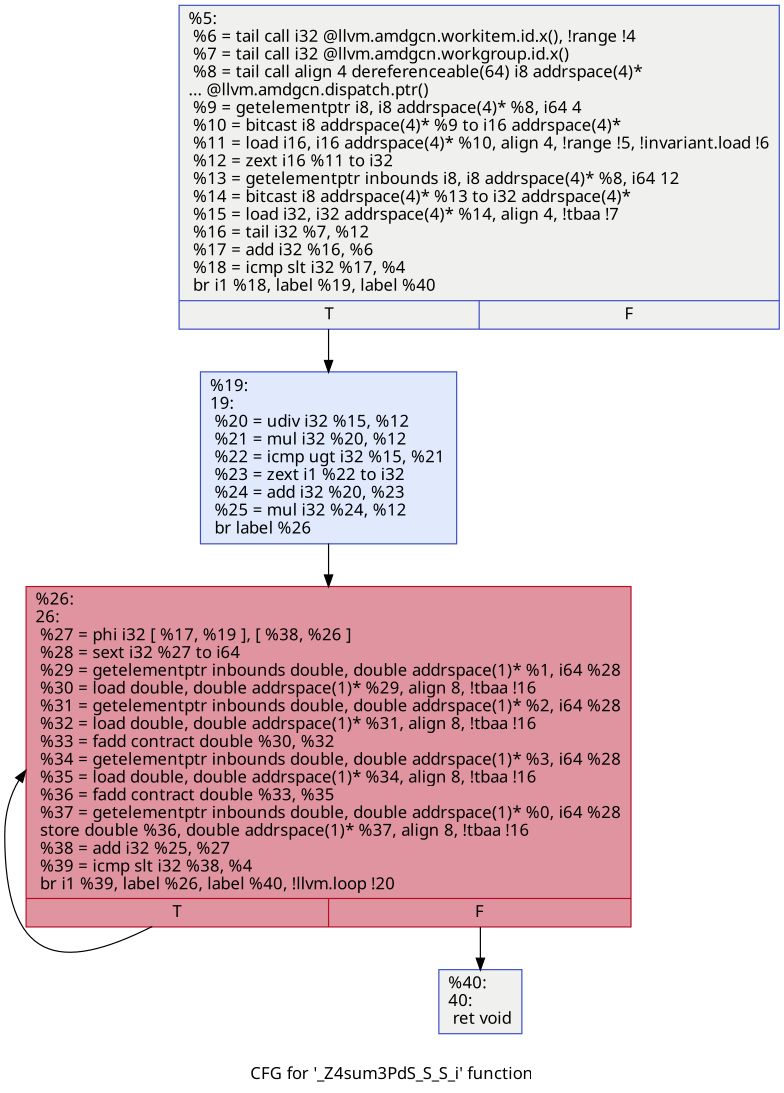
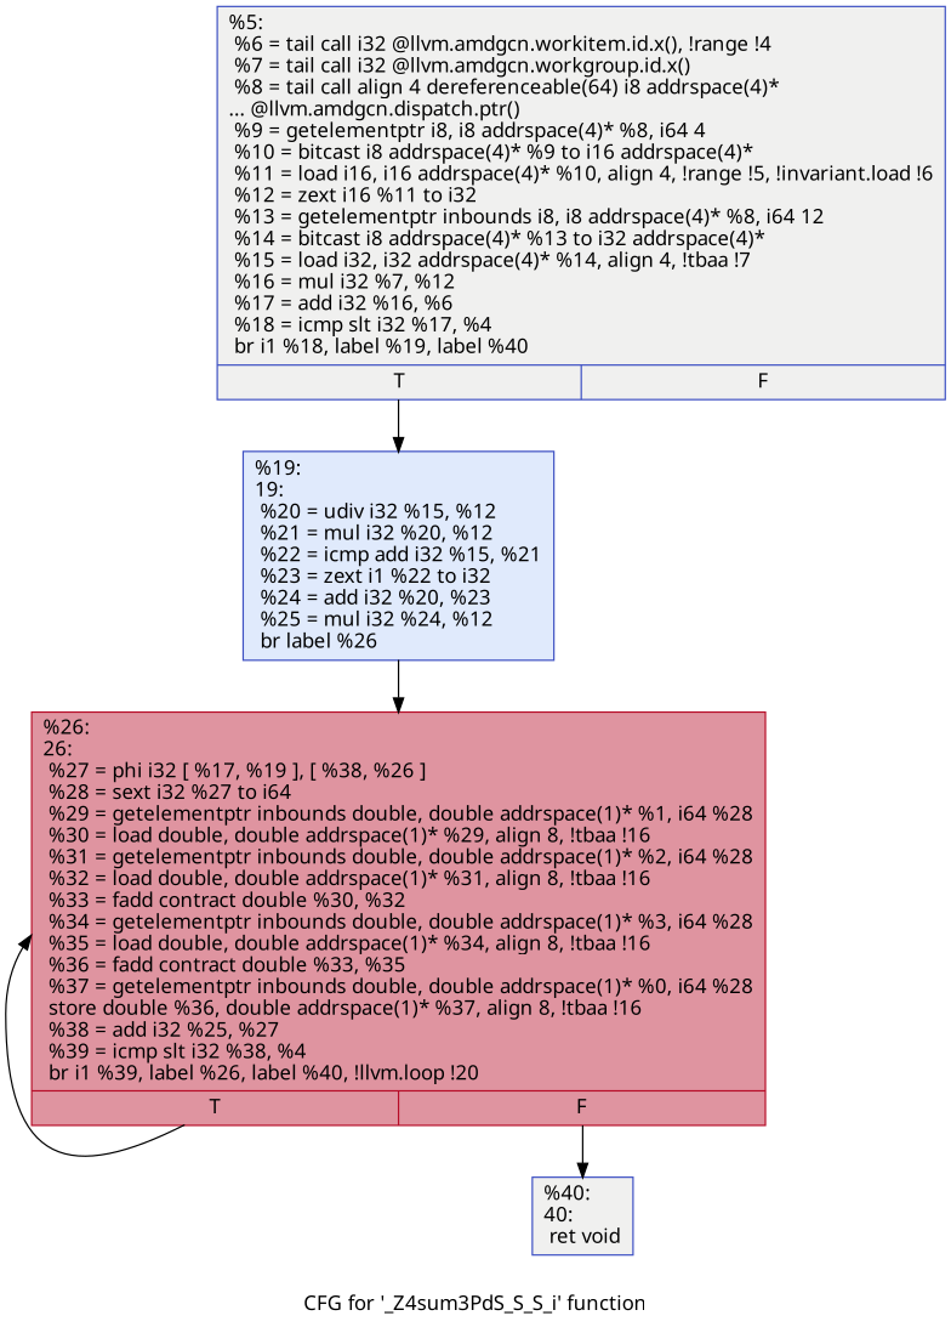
  digraph {
    fontname="Noto Sans"
    label="CFG for '_Z4sum3PdS_S_S_i' function"
    node [color="#3d50c3ff" fillcolor="#dedcdb70" fontname="Noto Sans" shape=record style=filled]
    edge [fontname="Noto Sans" tailport=s0]
-   n1 [label="{%5:\l  %6 = tail call i32 @llvm.amdgcn.workitem.id.x(), !range !4\l  %7 = tail call i32 @llvm.amdgcn.workgroup.id.x()\l  %8 = tail call align 4 dereferenceable(64) i8 addrspace(4)*\l... @llvm.amdgcn.dispatch.ptr()\l  %9 = getelementptr i8, i8 addrspace(4)* %8, i64 4\l  %10 = bitcast i8 addrspace(4)* %9 to i16 addrspace(4)*\l  %11 = load i16, i16 addrspace(4)* %10, align 4, !range !5, !invariant.load !6\l  %12 = zext i16 %11 to i32\l  %13 = getelementptr inbounds i8, i8 addrspace(4)* %8, i64 12\l  %14 = bitcast i8 addrspace(4)* %13 to i32 addrspace(4)*\l  %15 = load i32, i32 addrspace(4)* %14, align 4, !tbaa !7\l  %16 = tail i32 %7, %12\l  %17 = add i32 %16, %6\l  %18 = icmp slt i32 %17, %4\l  br i1 %18, label %19, label %40\l|{<s0>T|<s1>F}}"]
-   n2 [fillcolor="#b9d0f970" label="{%19:\l19:                                               \l  %20 = udiv i32 %15, %12\l  %21 = mul i32 %20, %12\l  %22 = icmp ugt i32 %15, %21\l  %23 = zext i1 %22 to i32\l  %24 = add i32 %20, %23\l  %25 = mul i32 %24, %12\l  br label %26\l}"]
+   n1 [label="{%5:\l  %6 = tail call i32 @llvm.amdgcn.workitem.id.x(), !range !4\l  %7 = tail call i32 @llvm.amdgcn.workgroup.id.x()\l  %8 = tail call align 4 dereferenceable(64) i8 addrspace(4)*\l... @llvm.amdgcn.dispatch.ptr()\l  %9 = getelementptr i8, i8 addrspace(4)* %8, i64 4\l  %10 = bitcast i8 addrspace(4)* %9 to i16 addrspace(4)*\l  %11 = load i16, i16 addrspace(4)* %10, align 4, !range !5, !invariant.load !6\l  %12 = zext i16 %11 to i32\l  %13 = getelementptr inbounds i8, i8 addrspace(4)* %8, i64 12\l  %14 = bitcast i8 addrspace(4)* %13 to i32 addrspace(4)*\l  %15 = load i32, i32 addrspace(4)* %14, align 4, !tbaa !7\l  %16 = mul i32 %7, %12\l  %17 = add i32 %16, %6\l  %18 = icmp slt i32 %17, %4\l  br i1 %18, label %19, label %40\l|{<s0>T|<s1>F}}"]
+   n2 [fillcolor="#b9d0f970" label="{%19:\l19:                                               \l  %20 = udiv i32 %15, %12\l  %21 = mul i32 %20, %12\l  %22 = icmp add i32 %15, %21\l  %23 = zext i1 %22 to i32\l  %24 = add i32 %20, %23\l  %25 = mul i32 %24, %12\l  br label %26\l}"]
    n3 [color="#b70d28ff" fillcolor="#b70d2870" label="{%26:\l26:                                               \l  %27 = phi i32 [ %17, %19 ], [ %38, %26 ]\l  %28 = sext i32 %27 to i64\l  %29 = getelementptr inbounds double, double addrspace(1)* %1, i64 %28\l  %30 = load double, double addrspace(1)* %29, align 8, !tbaa !16\l  %31 = getelementptr inbounds double, double addrspace(1)* %2, i64 %28\l  %32 = load double, double addrspace(1)* %31, align 8, !tbaa !16\l  %33 = fadd contract double %30, %32\l  %34 = getelementptr inbounds double, double addrspace(1)* %3, i64 %28\l  %35 = load double, double addrspace(1)* %34, align 8, !tbaa !16\l  %36 = fadd contract double %33, %35\l  %37 = getelementptr inbounds double, double addrspace(1)* %0, i64 %28\l  store double %36, double addrspace(1)* %37, align 8, !tbaa !16\l  %38 = add i32 %25, %27\l  %39 = icmp slt i32 %38, %4\l  br i1 %39, label %26, label %40, !llvm.loop !20\l|{<s0>T|<s1>F}}"]
    n4 [label="{%40:\l40:                                               \l  ret void\l}"]
    n1 -> n2
    n2 -> n3
    n3 -> n3
    n3 -> n4 [tailport=s1]
  }
